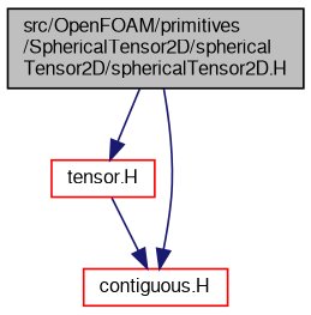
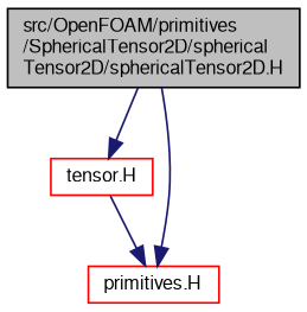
  digraph {
    node [color=red fontname=FreeSans fontsize=10 shape=record]
    edge [color=midnightblue fontname=FreeSans fontsize=10 labelfontname=FreeSans labelfontsize=10 style=solid]
    n1 [color=black fillcolor=grey75 fontcolor=black height=0.2 label="src/OpenFOAM/primitives\l/SphericalTensor2D/spherical\lTensor2D/sphericalTensor2D.H" style=filled width=0.4]
    n2 [height=0.2 label="tensor.H" width=0.4]
-   n3 [height=0.2 label="contiguous.H" width=0.4]
+   n3 [height=0.2 label="primitives.H" width=0.4]
    n1 -> n2
    n1 -> n3
    n2 -> n3
  }
